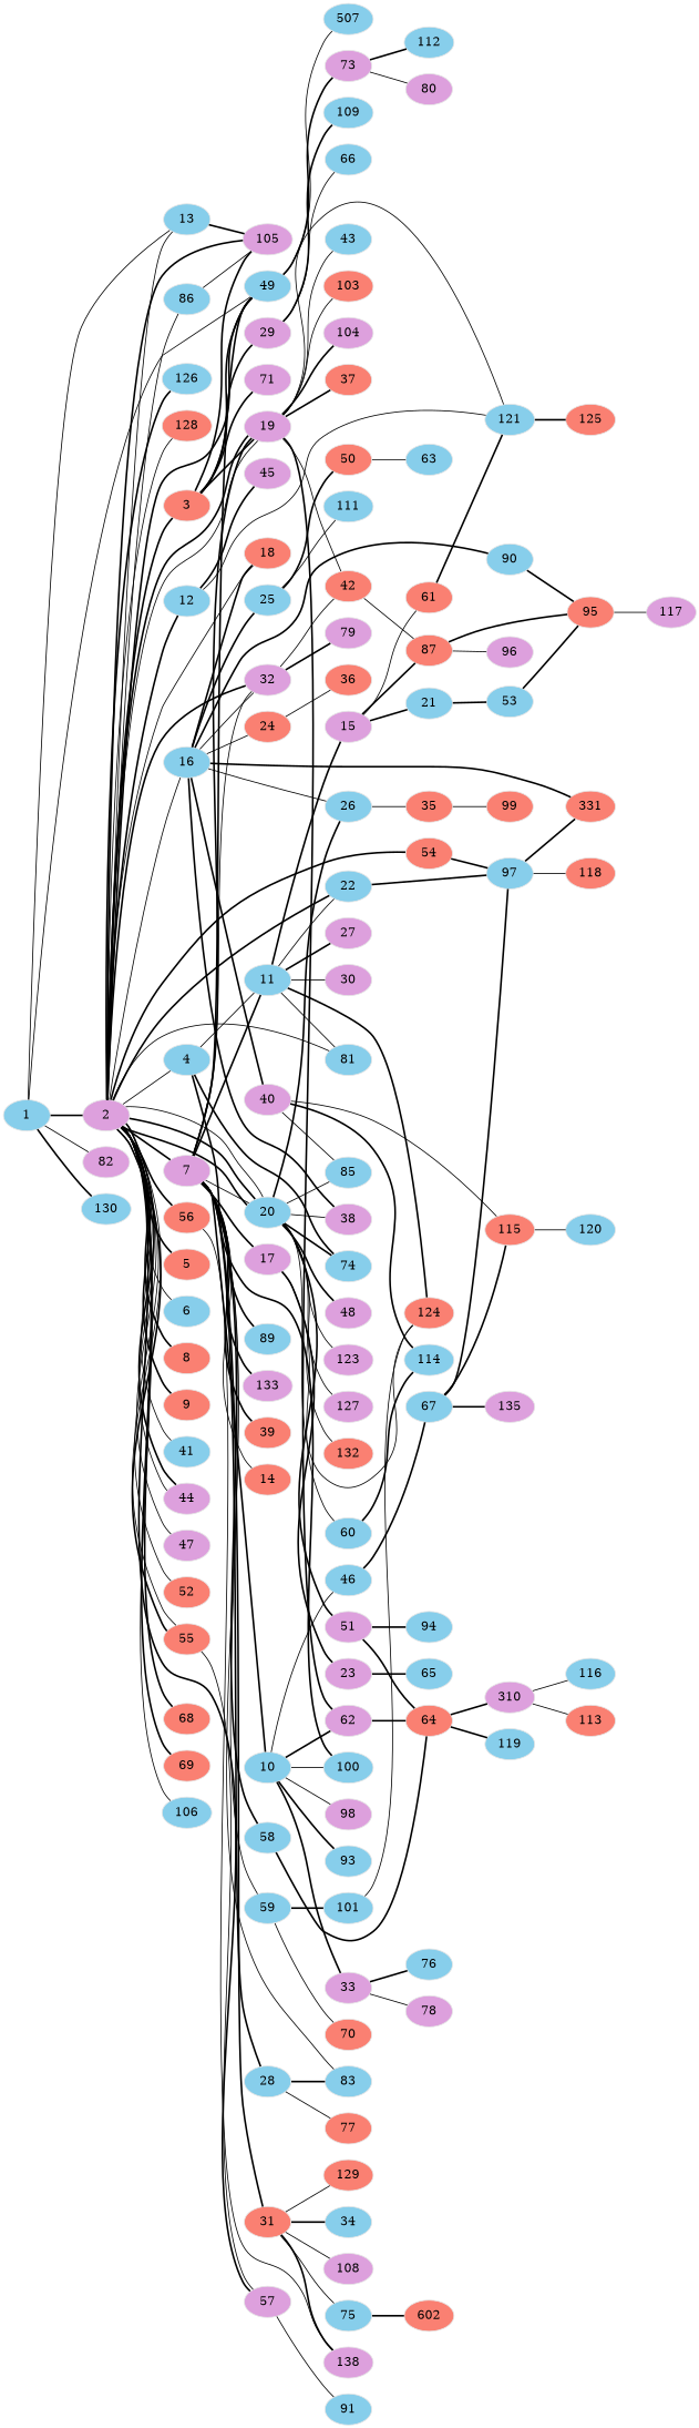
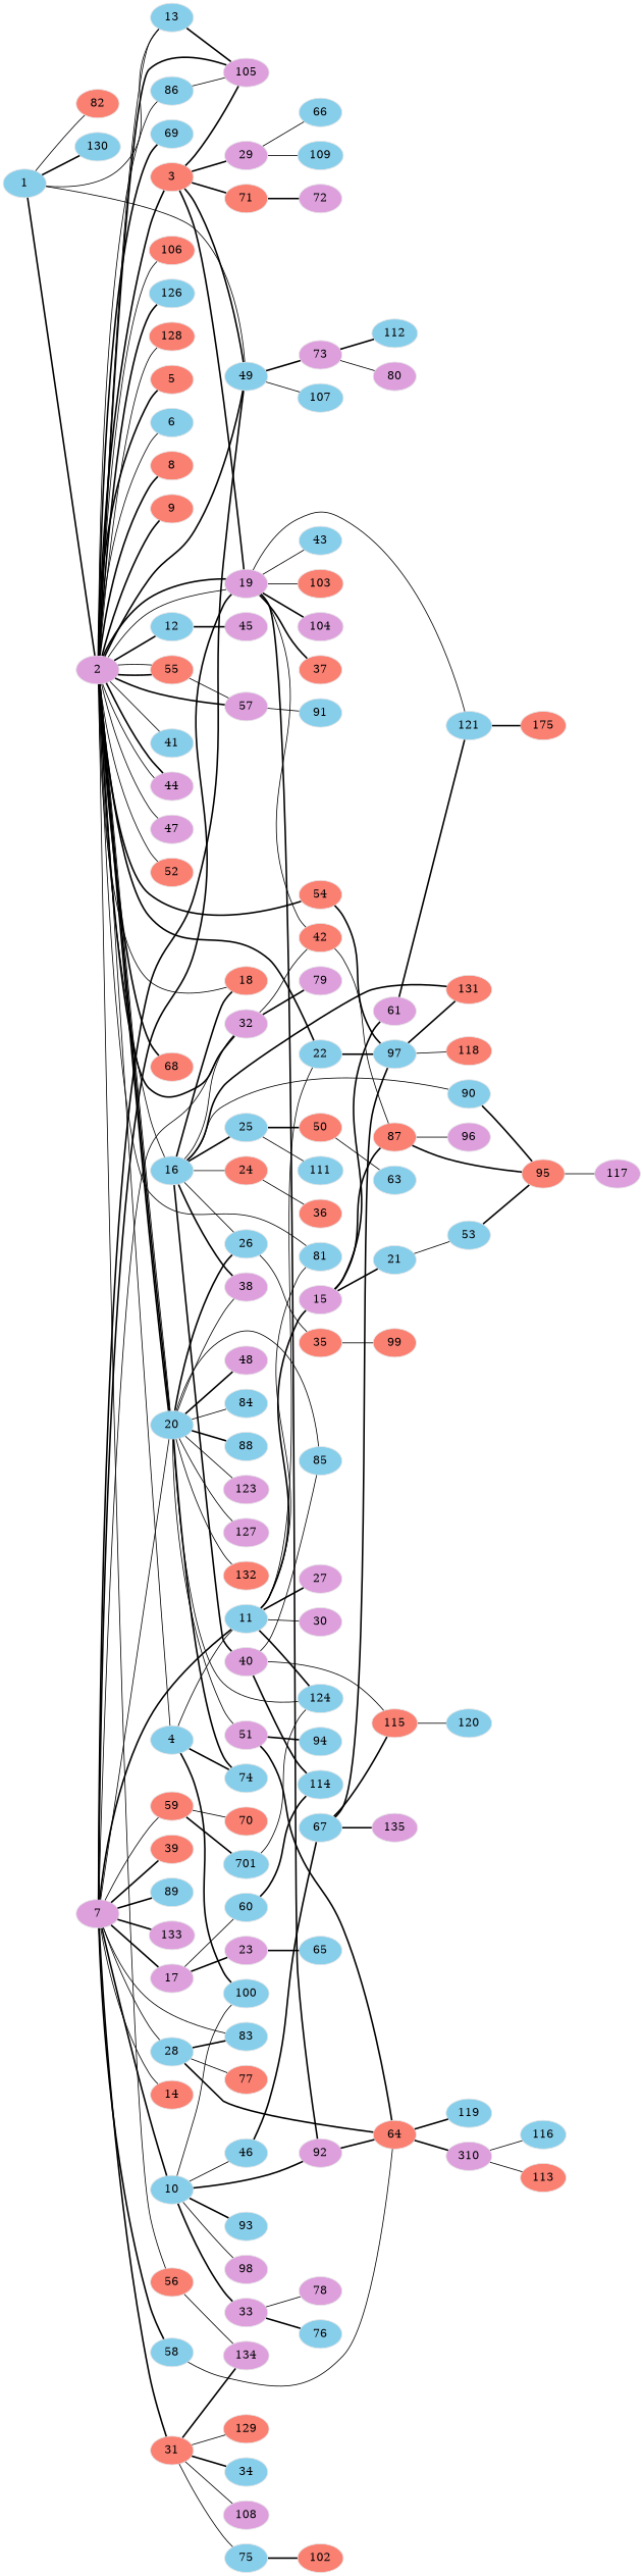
  graph {
    rankdir=LR
    node [color=gray90 fillcolor=skyblue style=filled]
    edge [style=bold]
    2 [fillcolor=plum]
    1
    13
    49
-   82 [fillcolor=plum]
+   82 [fillcolor=salmon]
    130
    3 [fillcolor=salmon]
    4
    5 [fillcolor=salmon]
    6
    7 [fillcolor=plum]
    8 [fillcolor=salmon]
    9 [fillcolor=salmon]
    12
    16
    18 [fillcolor=salmon]
    19 [fillcolor=plum]
    20
    22
    32 [fillcolor=plum]
    41
    44 [fillcolor=plum]
    47 [fillcolor=plum]
    52 [fillcolor=salmon]
    54 [fillcolor=salmon]
    55 [fillcolor=salmon]
    56 [fillcolor=salmon]
    57 [fillcolor=plum]
    68 [fillcolor=salmon]
-   69 [fillcolor=salmon]
+   69
    81
    86
    105 [fillcolor=plum]
-   106
+   106 [fillcolor=salmon]
    126
    128 [fillcolor=salmon]
    73 [fillcolor=plum]
-   107 [label=507]
+   107
    29 [fillcolor=plum]
-   71 [fillcolor=plum]
+   71 [fillcolor=salmon]
    11
    74
    100
    10
    14 [fillcolor=salmon]
    17 [fillcolor=plum]
    28
    31 [fillcolor=salmon]
    39 [fillcolor=salmon]
    58
-   59
+   59 [fillcolor=salmon]
    83
    89
    133 [fillcolor=plum]
    45 [fillcolor=plum]
    121
    24 [fillcolor=salmon]
    25
    26
    38 [fillcolor=plum]
    40 [fillcolor=plum]
    90
-   131 [fillcolor=salmon label=331]
-   62 [fillcolor=plum]
+   131 [fillcolor=salmon]
+   62 [fillcolor=plum label=92]
    37 [fillcolor=salmon]
    42 [fillcolor=salmon]
    43
    103 [fillcolor=salmon]
    104 [fillcolor=plum]
-   124 [fillcolor=salmon]
+   124
    48 [fillcolor=plum]
    51 [fillcolor=plum]
+   84
    85
+   88
    123 [fillcolor=plum]
    127 [fillcolor=plum]
    132 [fillcolor=salmon]
    97
    79 [fillcolor=plum]
-   134 [fillcolor=plum label=138]
+   134 [fillcolor=plum]
    91
    66
    109
+   72 [fillcolor=plum]
    15 [fillcolor=plum]
    27 [fillcolor=plum]
    30 [fillcolor=plum]
    33 [fillcolor=plum]
    46
    93
    98 [fillcolor=plum]
    23 [fillcolor=plum]
    60
    64 [fillcolor=salmon]
    77 [fillcolor=salmon]
    34
    75
    108 [fillcolor=plum]
    129 [fillcolor=salmon]
    70 [fillcolor=salmon]
-   101
+   101 [label=701]
    76
    78 [fillcolor=plum]
    67
    21
-   61 [fillcolor=salmon]
+   61 [fillcolor=plum]
    87 [fillcolor=salmon]
-   125 [fillcolor=salmon]
+   125 [fillcolor=salmon label=175]
    53
    95 [fillcolor=salmon]
    96 [fillcolor=plum]
    36 [fillcolor=salmon]
    50 [fillcolor=salmon]
    111
    35 [fillcolor=salmon]
    114
    115 [fillcolor=salmon]
    65
    94
    118 [fillcolor=salmon]
    63
    99 [fillcolor=salmon]
    n124 [fillcolor=plum label=310]
    119
-   102 [fillcolor=salmon label=602]
+   102 [fillcolor=salmon]
    120
    135 [fillcolor=plum]
    80 [fillcolor=plum]
    112
    117 [fillcolor=plum]
    113 [fillcolor=salmon]
    116
    2 -- 13 [style=solid]
    2 -- 49
    2 -- 3
    2 -- 4 [style=solid]
    2 -- 5
    2 -- 6 [style=solid]
-   2 -- 7
    2 -- 8
    2 -- 9
    2 -- 12
    2 -- 16 [style=solid]
    2 -- 18 [style=solid]
    2 -- 19 [style=solid]
    2 -- 19
    2 -- 20
    2 -- 20
    2 -- 20 [style=solid]
    2 -- 22
    2 -- 32
    2 -- 41 [style=solid]
    2 -- 44 [style=solid]
    2 -- 44
    2 -- 47 [style=solid]
    2 -- 52 [style=solid]
    2 -- 54
    2 -- 55
    2 -- 55 [style=solid]
-   2 -- 56
+   2 -- 56 [style=solid]
    2 -- 57
    2 -- 68
    2 -- 69
    2 -- 81 [style=solid]
    2 -- 86 [style=solid]
    2 -- 105
    2 -- 106 [style=solid]
    2 -- 126
    2 -- 128 [style=solid]
    1 -- 2
    1 -- 13 [style=solid]
    1 -- 49 [style=solid]
    1 -- 82 [style=solid]
    1 -- 130
    13 -- 105
    49 -- 73
    49 -- 107 [style=solid]
    3 -- 49
    3 -- 19
    3 -- 105
    3 -- 29
    3 -- 71
    4 -- 11 [style=solid]
    4 -- 74
    4 -- 100
    7 -- 49
    7 -- 19
    7 -- 20 [style=solid]
    7 -- 32 [style=solid]
    7 -- 11
    7 -- 10
    7 -- 14 [style=solid]
    7 -- 17
-   7 -- 28
+   7 -- 28 [style=solid]
    7 -- 31
    7 -- 39
    7 -- 58
    7 -- 59 [style=solid]
    7 -- 83 [style=solid]
    7 -- 89
    7 -- 133
    12 -- 45
-   12 -- 121 [style=solid]
    16 -- 18
    16 -- 32 [style=solid]
    16 -- 24 [style=solid]
    16 -- 25
    16 -- 26 [style=solid]
    16 -- 38
    16 -- 40
-   16 -- 90
+   16 -- 90 [style=solid]
    16 -- 131
    19 -- 121 [style=solid]
    19 -- 62
    19 -- 37
    19 -- 42 [style=solid]
    19 -- 43 [style=solid]
    19 -- 103 [style=solid]
    19 -- 104
    20 -- 74
    20 -- 26
    20 -- 38 [style=solid]
    20 -- 124 [style=solid]
    20 -- 48
-   20 -- 51
+   20 -- 51 [style=solid]
+   20 -- 84 [style=solid]
    20 -- 85 [style=solid]
+   20 -- 88
    20 -- 123 [style=solid]
    20 -- 127 [style=solid]
    20 -- 132 [style=solid]
    22 -- 97
    32 -- 42 [style=solid]
    32 -- 79
    54 -- 97
    55 -- 57 [style=solid]
    56 -- 134 [style=solid]
    57 -- 91 [style=solid]
    86 -- 105 [style=solid]
    73 -- 80 [style=solid]
    73 -- 112
    29 -- 66 [style=solid]
-   29 -- 109
+   29 -- 109 [style=solid]
+   71 -- 72
    11 -- 22 [style=solid]
    11 -- 81 [style=solid]
    11 -- 124
    11 -- 15
    11 -- 27
    11 -- 30 [style=solid]
    10 -- 100 [style=solid]
    10 -- 62
    10 -- 33
    10 -- 46 [style=solid]
    10 -- 93
    10 -- 98 [style=solid]
    17 -- 23
    17 -- 60 [style=solid]
    28 -- 83
+   28 -- 64
    28 -- 77 [style=solid]
    31 -- 134
    31 -- 34
    31 -- 75 [style=solid]
    31 -- 108 [style=solid]
    31 -- 129 [style=solid]
-   58 -- 64
+   58 -- 64 [style=solid]
    59 -- 70 [style=solid]
    59 -- 101
    121 -- 125
    24 -- 36 [style=solid]
    25 -- 50
    25 -- 111 [style=solid]
    26 -- 35 [style=solid]
    40 -- 85 [style=solid]
    40 -- 114
    40 -- 115 [style=solid]
    90 -- 95
    62 -- 64
    42 -- 87 [style=solid]
    51 -- 64
    51 -- 94
    97 -- 131
    97 -- 118 [style=solid]
    15 -- 21
-   15 -- 61 [style=solid]
+   15 -- 61
    15 -- 87
    33 -- 76
    33 -- 78 [style=solid]
    46 -- 67
    23 -- 65
    60 -- 114
    64 -- n124
    64 -- 119
    75 -- 102
    101 -- 124 [style=solid]
    67 -- 97
    67 -- 115
    67 -- 135
-   21 -- 53
+   21 -- 53 [style=solid]
    61 -- 121
    87 -- 95
    87 -- 96 [style=solid]
    53 -- 95
    95 -- 117 [style=solid]
    50 -- 63 [style=solid]
    35 -- 99 [style=solid]
    115 -- 120 [style=solid]
    n124 -- 113 [style=solid]
    n124 -- 116 [style=solid]
  }
